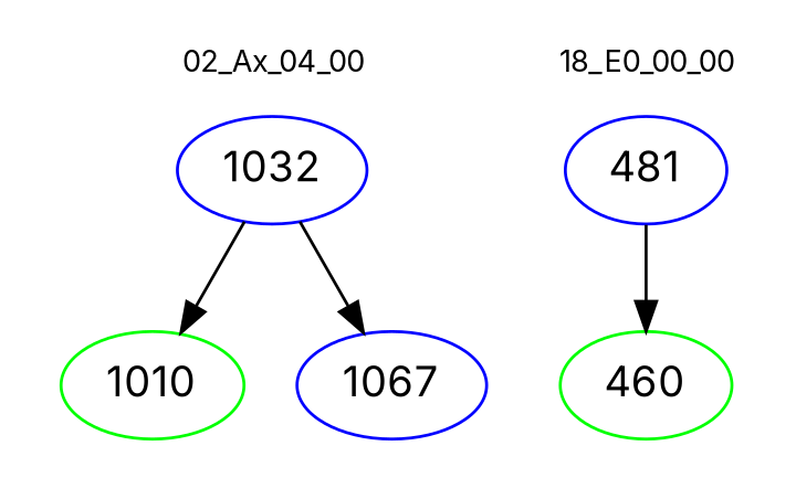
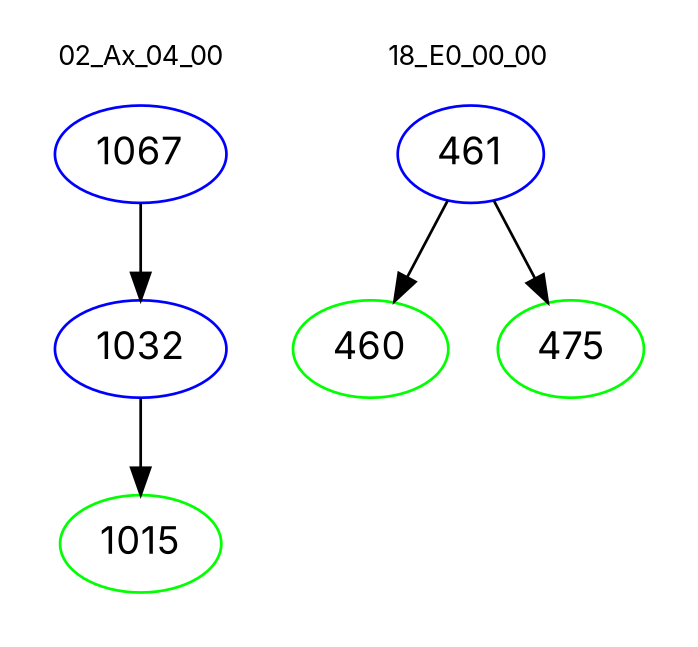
  digraph {
    fontname=Inter
    node [color=blue fontname=Inter]
    edge [color=black fontname=Inter]
    n1 [label=1032]
-   n2 [color=green label=1010]
+   n2 [color=green label=1015]
    n3 [label=1067]
-   n4 [label=481]
+   n4 [label=461]
    n5 [color=green label=460]
+   n6 [color=green label=475]
    subgraph cluster_1 {
      color=white
      fontsize=10
      label="02_Ax_04_00"
      n1
      n2
      n3
    }
    subgraph cluster_2 {
      color=white
      fontsize=10
      label="18_E0_00_00"
      n4
      n5
+     n6
    }
    n1 -> n2
-   n1 -> n3
+   n3 -> n1
    n4 -> n5
+   n4 -> n6
  }
